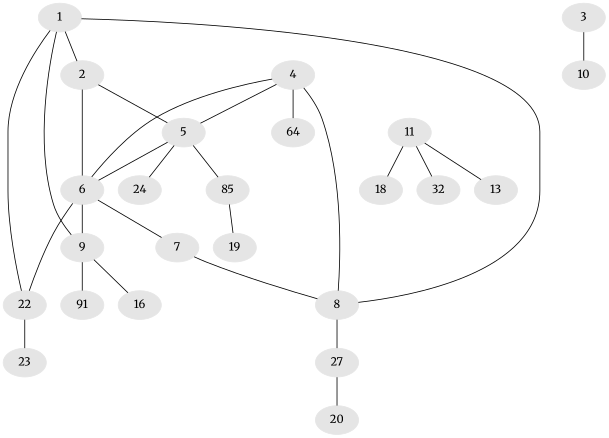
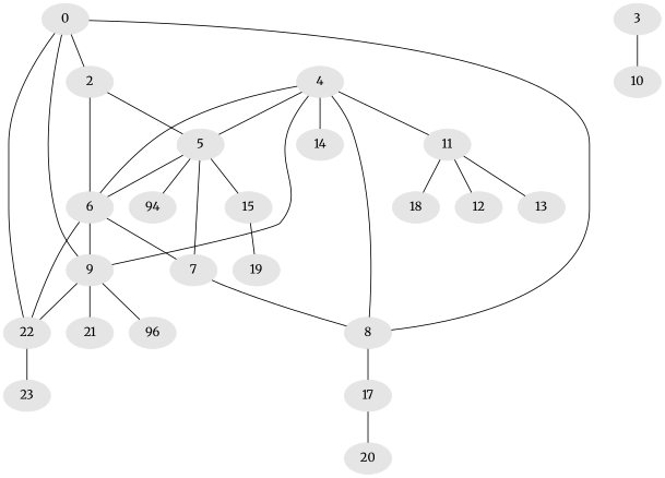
  graph {
    fontname=Merriweather
    node [color=gray90 fontname=Merriweather style=filled]
    edge [fontname=Merriweather weight=1.0]
-   1
+   1 [label=0]
    2
    8
    22
    9
    6
    5
    7
-   17 [label=27]
+   17
    23
    3
    10
    4
    11
-   14 [label=64]
-   15 [label=85]
-   24
-   16
-   21 [label=91]
-   12 [label=32]
+   14
+   15
+   24 [label=94]
+   16 [label=96]
+   21
+   12
    13
    18
    19
    20
    1 -- 2
    1 -- 8
    1 -- 22
    1 -- 9
    2 -- 6
    2 -- 5
    8 -- 17
    22 -- 23
+   9 -- 22
    9 -- 16
    9 -- 21
    6 -- 22
    6 -- 9 [weight=2.0]
    6 -- 7
    5 -- 6
+   5 -- 7 [weight=2.0]
    5 -- 15
    5 -- 24
    7 -- 8
    17 -- 20 [weight=2.0]
    3 -- 10 [weight=4.0]
    4 -- 8
+   4 -- 9
    4 -- 6
    4 -- 5
+   4 -- 11
    4 -- 14 [weight=2.0]
    11 -- 12
    11 -- 13
    11 -- 18
    15 -- 19 [weight=2.0]
  }
